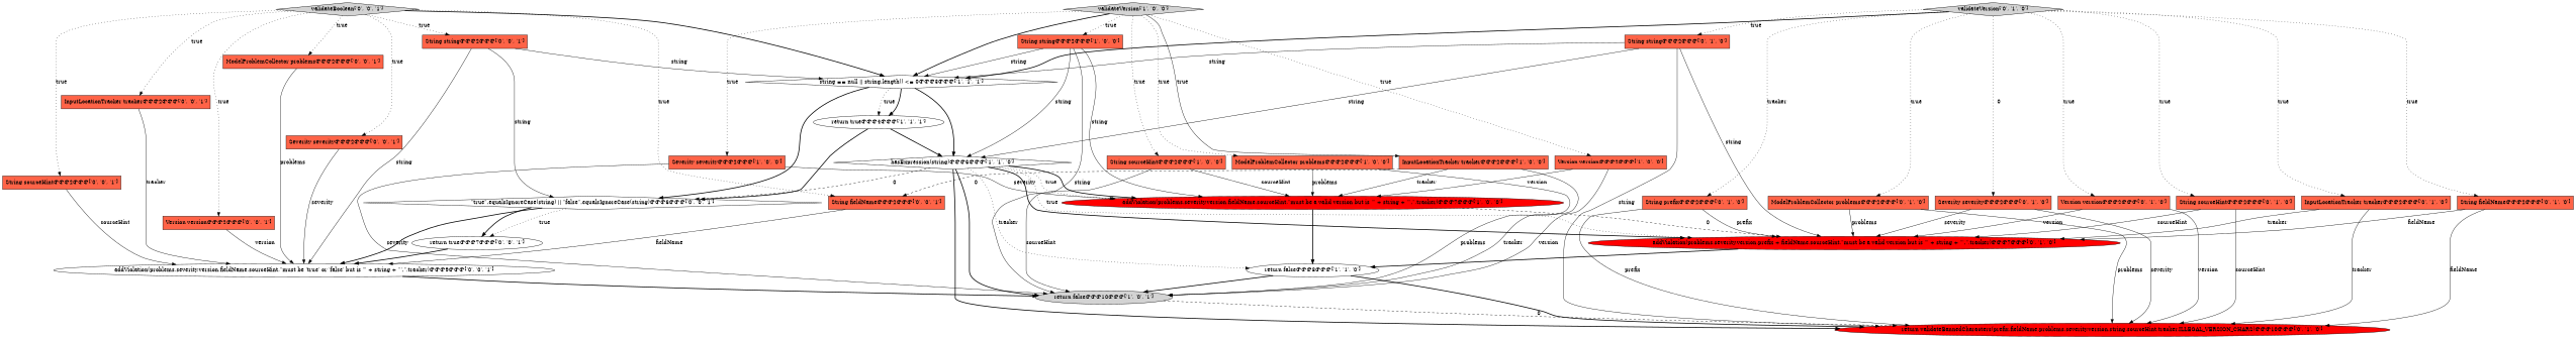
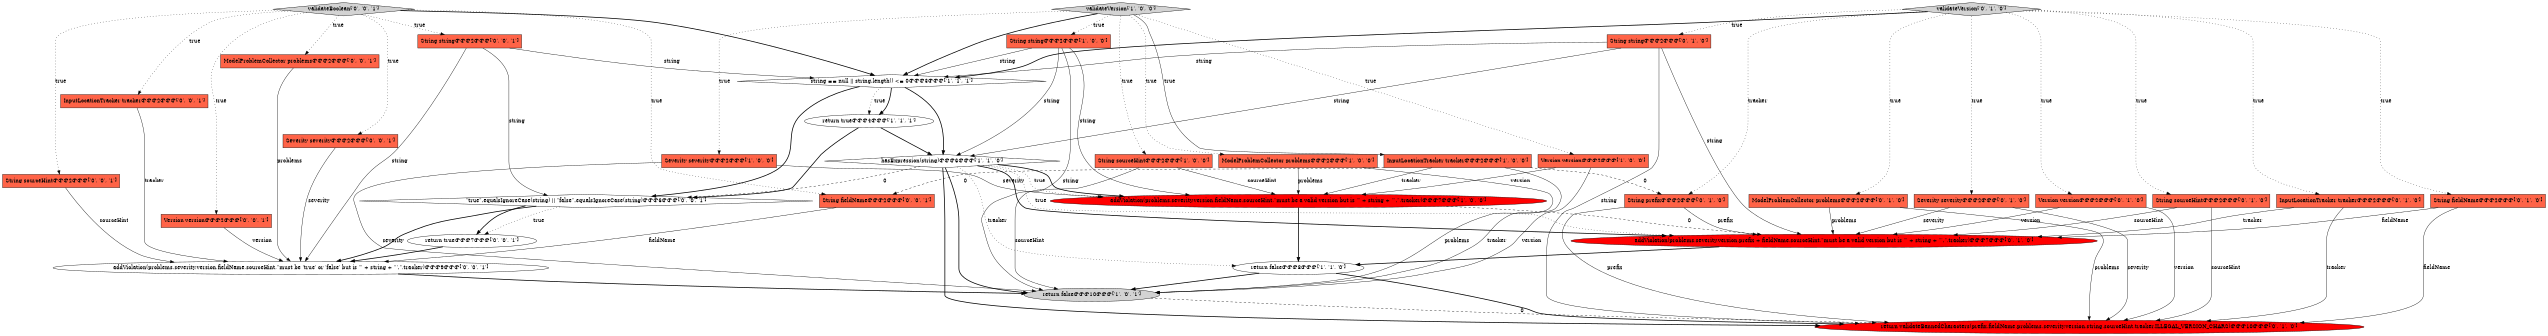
  digraph {
    node [fillcolor=tomato shape=box style=filled]
    edge [style=solid]
    n1 [fillcolor=lightgray label="validateVersion['1', '0', '0']" shape=diamond]
    n2 [label="Version version@@@2@@@['1', '0', '0']"]
    n3 [label="String string@@@2@@@['1', '0', '0']"]
    n4 [fillcolor=white label="string == null || string.length() <= 0@@@3@@@['1', '1', '1']" shape=diamond]
    n5 [label="String sourceHint@@@2@@@['1', '0', '0']"]
    n6 [label="Severity severity@@@2@@@['1', '0', '0']"]
    n7 [label="InputLocationTracker tracker@@@2@@@['1', '0', '0']"]
    n8 [label="ModelProblemCollector problems@@@2@@@['1', '0', '0']"]
    n9 [fillcolor=lightgray label="return false@@@10@@@['1', '0', '1']" shape=ellipse]
    n10 [fillcolor=red label="addViolation(problems,severity,version,fieldName,sourceHint,\"must be a valid version but is '\" + string + \"'.\",tracker)@@@7@@@['1', '0', '0']" shape=ellipse]
    n11 [fillcolor=white label="hasExpression(string)@@@6@@@['1', '1', '0']" shape=diamond]
    n12 [fillcolor=white label="\"true\".equalsIgnoreCase(string) || \"false\".equalsIgnoreCase(string)@@@6@@@['0', '0', '1']" shape=diamond]
    n13 [fillcolor=white label="return true@@@4@@@['1', '1', '1']" shape=ellipse]
    n14 [label="String prefix@@@2@@@['0', '1', '0']"]
    n15 [label="String fieldName@@@2@@@['0', '0', '1']"]
    n16 [label="Version version@@@2@@@['0', '1', '0']"]
    n17 [fillcolor=red label="return validateBannedCharacters(prefix,fieldName,problems,severity,version,string,sourceHint,tracker,ILLEGAL_VERSION_CHARS)@@@10@@@['0', '1', '0']" shape=ellipse]
    n18 [fillcolor=red label="addViolation(problems,severity,version,prefix + fieldName,sourceHint,\"must be a valid version but is '\" + string + \"'.\",tracker)@@@7@@@['0', '1', '0']" shape=ellipse]
    n19 [fillcolor=white label="return false@@@8@@@['1', '1', '0']" shape=ellipse]
    n20 [fillcolor=white label="return true@@@7@@@['0', '0', '1']" shape=ellipse]
    n21 [fillcolor=white label="addViolation(problems,severity,version,fieldName,sourceHint,\"must be 'true' or 'false' but is '\" + string + \"'.\",tracker)@@@9@@@['0', '0', '1']" shape=ellipse]
    n22 [label="ModelProblemCollector problems@@@2@@@['0', '0', '1']"]
    n23 [label="InputLocationTracker tracker@@@2@@@['0', '0', '1']"]
    n24 [label="String fieldName@@@2@@@['0', '1', '0']"]
    n25 [label="Severity severity@@@2@@@['0', '0', '1']"]
    n26 [label="String sourceHint@@@2@@@['0', '0', '1']"]
    n27 [label="Severity severity@@@2@@@['0', '1', '0']"]
    n28 [label="InputLocationTracker tracker@@@2@@@['0', '1', '0']"]
    n29 [label="String sourceHint@@@2@@@['0', '1', '0']"]
    n30 [fillcolor=lightgray label="validateVersion['0', '1', '0']" shape=diamond]
    n31 [label="String string@@@2@@@['0', '1', '0']"]
    n32 [label="ModelProblemCollector problems@@@2@@@['0', '1', '0']"]
    n33 [label="String string@@@2@@@['0', '0', '1']"]
    n34 [label="Version version@@@2@@@['0', '0', '1']"]
    n35 [fillcolor=lightgray label="validateBoolean['0', '0', '1']" shape=diamond]
    n1 -> n2 [label=true style=dotted]
    n1 -> n3 [label=true style=dotted]
    n1 -> n4 [style=bold]
    n1 -> n5 [label=true style=dotted]
    n1 -> n6 [label=true style=dotted]
    n1 -> n7 [label=true]
    n1 -> n8 [label=true style=dotted]
    n2 -> n9 [label=version]
    n2 -> n10 [label=version]
    n3 -> n4 [label=string]
    n3 -> n9 [label=string]
    n3 -> n10 [label=string]
    n3 -> n11 [label=string]
    n4 -> n11 [style=bold]
    n4 -> n12 [style=bold]
    n4 -> n13 [label=true style=dotted]
    n4 -> n13 [style=bold]
    n5 -> n9 [label=sourceHint]
    n5 -> n10 [label=sourceHint]
    n6 -> n9 [label=severity]
    n6 -> n10 [label=severity]
    n7 -> n9 [label=tracker]
    n7 -> n10 [label=tracker]
+   n7 -> n14 [label=0 style=dashed]
    n7 -> n15 [label=0 style=dashed]
    n8 -> n9 [label=problems]
    n8 -> n10 [label=problems]
    n9 -> n17 [label=0 style=dashed]
    n10 -> n18 [label=0 style=dashed]
    n10 -> n19 [style=bold]
    n11 -> n9 [style=bold]
    n11 -> n10 [label=true style=dotted]
    n11 -> n10 [style=bold]
    n11 -> n12 [label=0 style=dashed]
    n11 -> n17 [style=bold]
    n11 -> n18 [label=true style=dotted]
    n11 -> n18 [style=bold]
    n11 -> n19 [label=tracker style=dotted]
    n12 -> n20 [style=bold]
    n12 -> n20 [label=true style=dotted]
    n12 -> n21 [style=bold]
    n13 -> n11 [style=bold]
    n13 -> n12 [style=bold]
    n14 -> n17 [label=prefix]
    n14 -> n18 [label=prefix]
    n15 -> n21 [label=fieldName]
    n16 -> n17 [label=version]
    n16 -> n18 [label=version]
    n18 -> n19 [style=bold]
    n19 -> n9 [style=bold]
    n19 -> n17 [style=bold]
    n20 -> n21 [style=bold]
    n21 -> n9 [style=bold]
    n22 -> n21 [label=problems]
    n23 -> n21 [label=tracker]
    n24 -> n17 [label=fieldName]
    n24 -> n18 [label=fieldName]
    n25 -> n21 [label=severity]
    n26 -> n21 [label=sourceHint]
    n27 -> n17 [label=severity]
    n27 -> n18 [label=severity]
    n28 -> n17 [label=tracker]
    n28 -> n18 [label=tracker]
    n29 -> n17 [label=sourceHint]
    n29 -> n18 [label=sourceHint]
    n30 -> n4 [style=bold]
    n30 -> n14 [label=tracker style=dotted]
    n30 -> n16 [label=true style=dotted]
    n30 -> n24 [label=true style=dotted]
-   n30 -> n27 [label=0 style=dotted]
+   n30 -> n27 [label=true style=dotted]
    n30 -> n28 [label=true style=dotted]
    n30 -> n29 [label=true style=dotted]
    n30 -> n31 [label=true style=dotted]
    n30 -> n32 [label=true style=dotted]
    n31 -> n4 [label=string]
    n31 -> n11 [label=string]
    n31 -> n17 [label=string]
    n31 -> n18 [label=string]
    n32 -> n17 [label=problems]
    n32 -> n18 [label=problems]
    n33 -> n4 [label=string]
    n33 -> n12 [label=string]
    n33 -> n21 [label=string]
    n34 -> n21 [label=version]
    n35 -> n4 [style=bold]
    n35 -> n15 [label=true style=dotted]
    n35 -> n22 [label=true style=dotted]
    n35 -> n23 [label=true style=dotted]
    n35 -> n25 [label=true style=dotted]
    n35 -> n26 [label=true style=dotted]
    n35 -> n33 [label=true style=dotted]
    n35 -> n34 [label=true style=dotted]
  }
